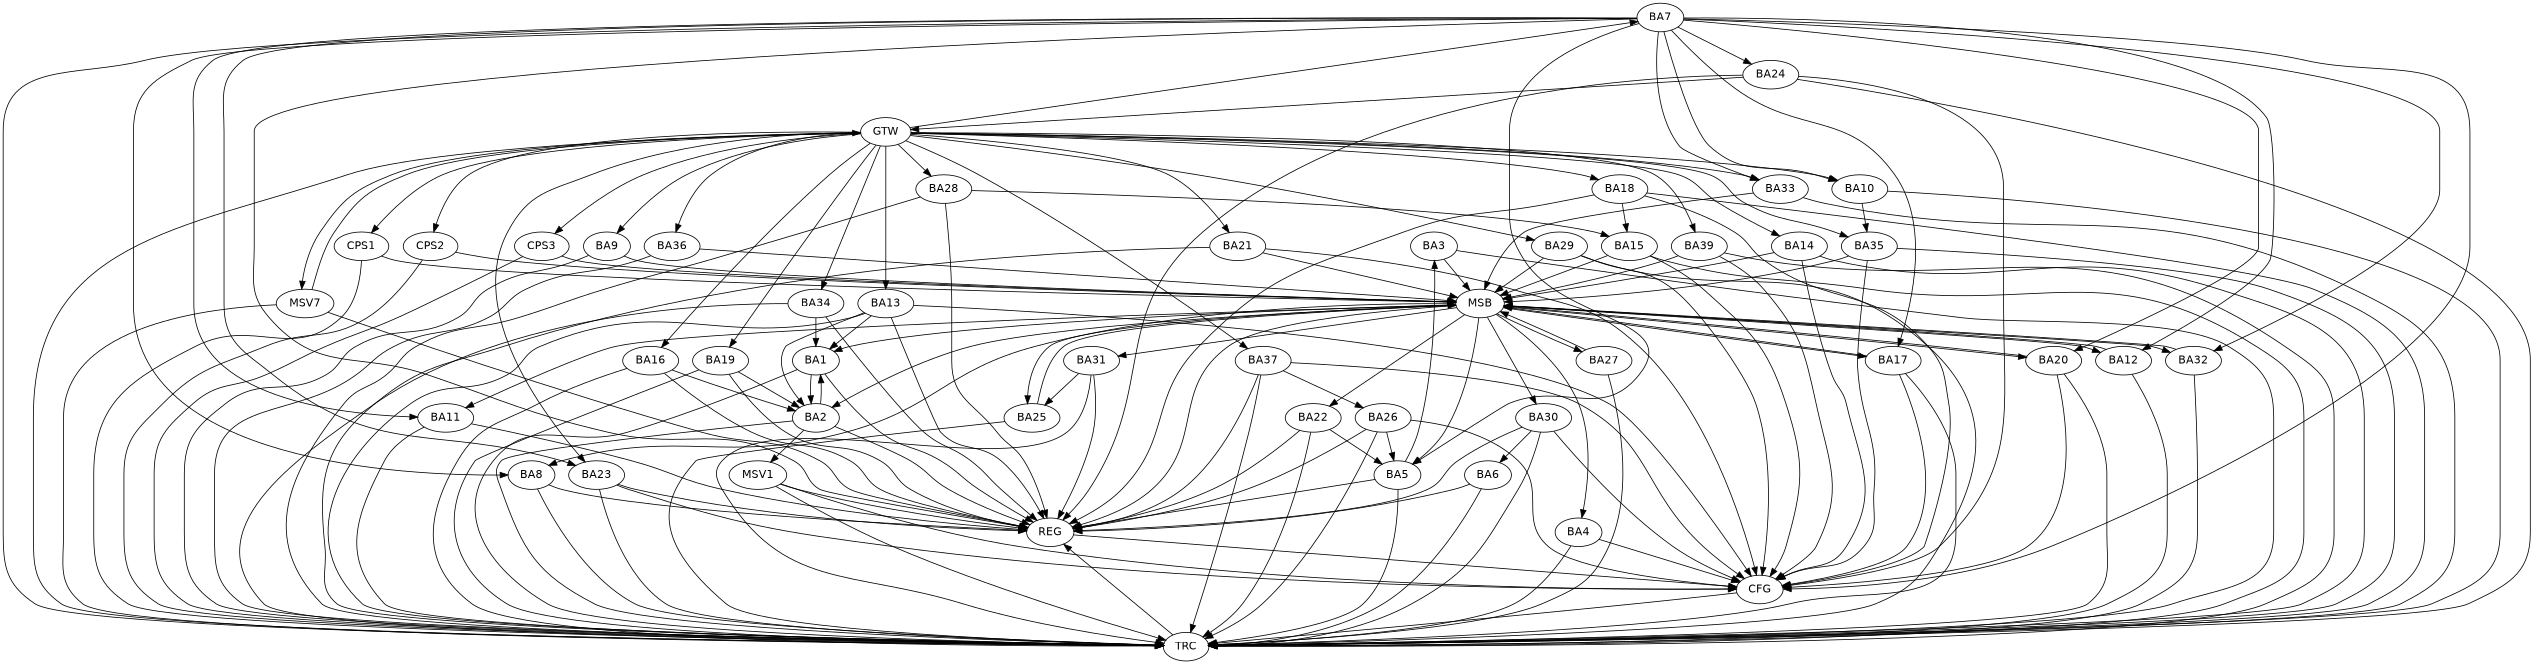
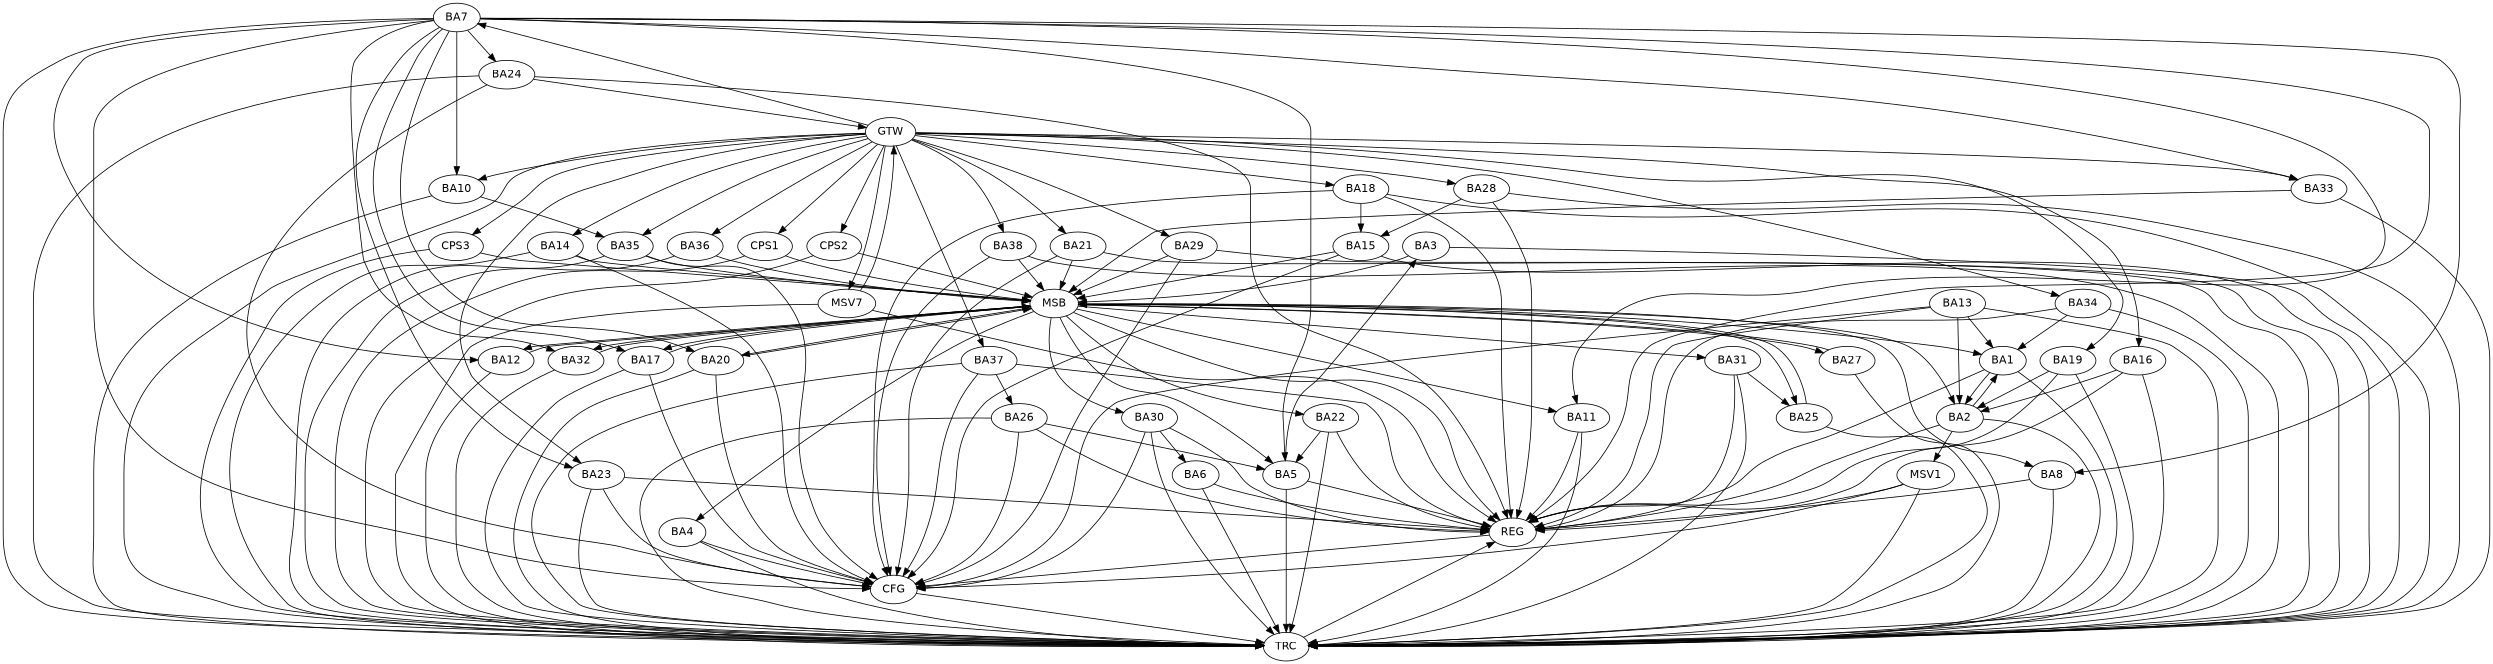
  strict digraph {
    fontname="DejaVu Sans"
    node [fontname="DejaVu Sans"]
    edge [fontname="DejaVu Sans"]
    n1 [label=BA1]
    n2 [label=BA2]
    n3 [label=REG]
    n4 [label=TRC]
    n5 [label=MSV1]
    n6 [label=CFG]
    n7 [label=BA3]
    n8 [label=MSB]
    n9 [label=BA4]
    n10 [label=BA5]
    n11 [label=BA8]
    n12 [label=BA11]
    n13 [label=BA12]
    n14 [label=BA17]
    n15 [label=BA20]
    n16 [label=BA32]
    n17 [label=BA22]
    n18 [label=BA25]
    n19 [label=BA27]
    n20 [label=BA30]
    n21 [label=BA31]
    n22 [label=BA6]
    n23 [label=BA7]
    n24 [label=BA10]
    n25 [label=BA23]
    n26 [label=BA24]
    n27 [label=BA33]
    n28 [label=BA35]
    n29 [label=GTW]
-   n30 [label=BA9]
    n31 [label=BA13]
    n32 [label=BA14]
    n33 [label=BA15]
    n34 [label=BA16]
    n35 [label=BA18]
    n36 [label=BA19]
    n37 [label=BA21]
    n38 [label=BA26]
    n39 [label=BA28]
    n40 [label=BA29]
    n41 [label=BA34]
    n42 [label=BA36]
    n43 [label=BA37]
-   n44 [label=BA39]
+   n44 [label=BA38]
    n45 [label=CPS1]
    n46 [label=CPS2]
    n47 [label=CPS3]
    n48 [label=MSV7]
    n1 -> n2
    n1 -> n3
    n1 -> n4
    n2 -> n1
    n2 -> n3
    n2 -> n4
    n2 -> n5
    n3 -> n6
    n4 -> n3
    n5 -> n3
    n5 -> n4
    n5 -> n6
    n6 -> n4
    n7 -> n4
    n7 -> n8
    n8 -> n1
    n8 -> n2
    n8 -> n3
    n8 -> n9
    n8 -> n10
    n8 -> n11
    n8 -> n12
    n8 -> n13
    n8 -> n14
    n8 -> n15
    n8 -> n16
    n8 -> n17
    n8 -> n18
    n8 -> n19
    n8 -> n20
    n8 -> n21
    n9 -> n4
    n9 -> n6
    n10 -> n3
    n10 -> n4
    n10 -> n7
    n11 -> n3
    n11 -> n4
    n12 -> n3
    n12 -> n4
    n13 -> n4
    n13 -> n8
    n14 -> n4
    n14 -> n6
    n14 -> n8
    n15 -> n4
    n15 -> n6
    n15 -> n8
    n16 -> n4
    n16 -> n8
    n17 -> n3
    n17 -> n4
    n17 -> n10
    n18 -> n4
    n18 -> n8
    n19 -> n4
    n19 -> n8
    n20 -> n3
    n20 -> n4
    n20 -> n6
    n20 -> n22
    n21 -> n3
    n21 -> n4
    n21 -> n18
    n22 -> n3
    n22 -> n4
    n23 -> n3
    n23 -> n4
    n23 -> n6
    n23 -> n10
    n23 -> n11
    n23 -> n12
    n23 -> n13
    n23 -> n14
    n23 -> n15
    n23 -> n16
    n23 -> n24
    n23 -> n25
    n23 -> n26
    n23 -> n27
    n24 -> n4
    n24 -> n28
    n25 -> n3
    n25 -> n4
    n25 -> n6
    n26 -> n3
    n26 -> n4
    n26 -> n6
    n26 -> n29
    n27 -> n4
    n27 -> n8
    n28 -> n4
    n28 -> n6
    n28 -> n8
    n29 -> n4
    n29 -> n23
    n29 -> n24
    n29 -> n25
    n29 -> n27
    n29 -> n28
-   n29 -> n30
-   n29 -> n31
    n29 -> n32
    n29 -> n34
    n29 -> n35
    n29 -> n36
    n29 -> n37
    n29 -> n39
    n29 -> n40
    n29 -> n41
    n29 -> n42
    n29 -> n43
    n29 -> n44
    n29 -> n45
    n29 -> n46
    n29 -> n47
    n29 -> n48
-   n30 -> n4
-   n30 -> n8
    n31 -> n1
    n31 -> n2
    n31 -> n3
    n31 -> n4
    n31 -> n6
    n32 -> n4
    n32 -> n6
    n32 -> n8
    n33 -> n4
    n33 -> n6
    n33 -> n8
    n34 -> n2
    n34 -> n3
    n34 -> n4
    n35 -> n3
    n35 -> n4
    n35 -> n6
    n35 -> n33
    n36 -> n2
    n36 -> n3
    n36 -> n4
    n37 -> n4
    n37 -> n6
    n37 -> n8
    n38 -> n3
    n38 -> n4
    n38 -> n6
    n38 -> n10
    n39 -> n3
    n39 -> n4
    n39 -> n33
    n40 -> n4
    n40 -> n6
    n40 -> n8
    n41 -> n1
    n41 -> n3
    n41 -> n4
    n42 -> n4
    n42 -> n8
    n43 -> n3
    n43 -> n4
    n43 -> n6
    n43 -> n38
    n44 -> n4
    n44 -> n6
    n44 -> n8
    n45 -> n4
    n45 -> n8
    n46 -> n4
    n46 -> n8
    n47 -> n4
    n47 -> n8
    n48 -> n3
    n48 -> n4
    n48 -> n29
  }
